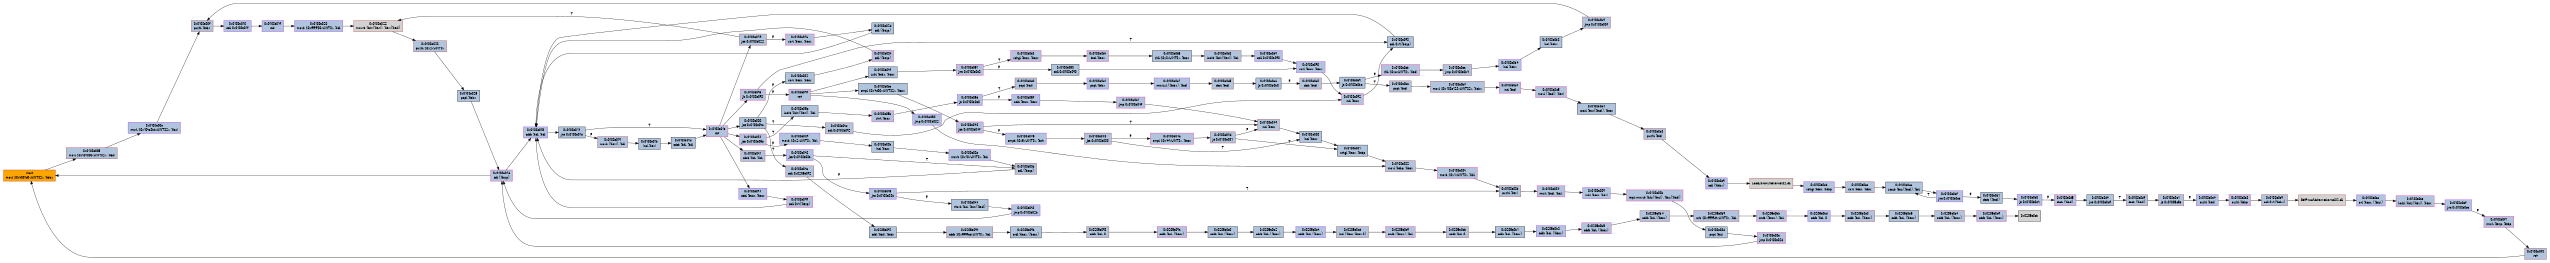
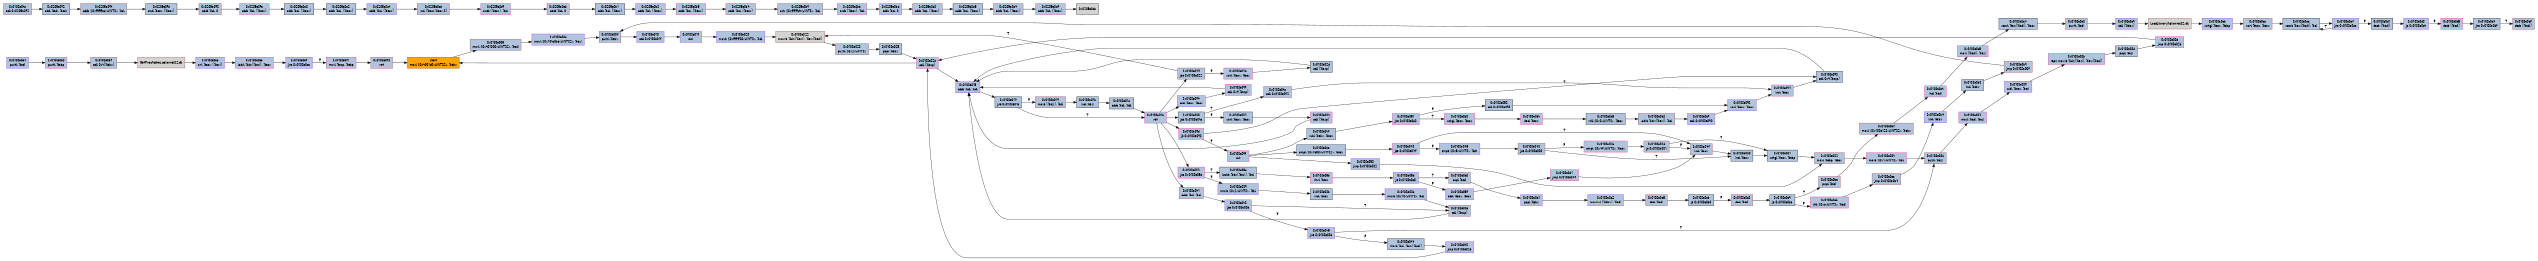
  digraph {
    fontname="Patrick Hand"
    rankdir=LR
    node [color=brown fillcolor=lightsteelblue fontname="Patrick Hand" shape=rectangle style=filled]
    edge [color="#000000" fontname="Patrick Hand"]
    n1 [fillcolor=orange label="start\nmovl $0x4001d0<UINT32>, %ebx"]
    n2 [label="0x0108e005\nmovl $0x401000<UINT32>, %edi"]
    n3 [color=purple label="0x0108e00a\nmovl $0x104c8b6<UINT32>, %esi"]
    n4 [label="0x0108e00f\npushl %ebx"]
    n5 [color=purple label="0x0108e010\ncall 0x0108e01f"]
    n6 [color=purple label="0x0108e01f\ncld "]
    n7 [color=purple label="0x0108e020\nmovb $0xffffff80<UINT8>, %dl"]
    n8 [fillcolor=lightgrey label="0x0108e022\nmovsb %ds:(%esi), %es:(%edi)"]
    n9 [label="0x0108e023\npushl $0x2<UINT8>"]
    n10 [color=black label="0x0108e025\npopl %ebx"]
    n11 [color=deeppink label="0x0108e026\ncall (%esp)"]
    n12 [color=purple label="0x0108e015\naddb %dl, %dl"]
    n13 [color=black label="0x0108e017\njne 0x0108e01e"]
    n14 [label="0x0108e019\nmovb (%esi), %dl"]
    n15 [color=deeppink label="0x0108e01e\nret"]
    n16 [color=black label="0x0108e01b\nincl %esi"]
    n17 [label="0x0108e029\njae 0x0108e022"]
    n18 [color=black label="0x0108e030\njae 0x0108e04a"]
    n19 [color=purple label="0x0108e097\nadcl %ecx, %ecx"]
    n20 [color=deeppink label="0x0108e09d\njb 0x0108e093"]
    n21 [color=deeppink label="0x0108e037\njae 0x0108e05a"]
    n22 [label="0x0108e041\nadcb %al, %al"]
    n23 [color=black label="0x0108e01c\nadcb %dl, %dl"]
    n24 [color=deeppink label="0x0108e02b\nxorl %ecx, %ecx"]
    n25 [label="0x0108e04a\ncall 0x0108e092"]
    n26 [color=black label="0x0108e032\nxorl %eax, %eax"]
    n27 [label="0x0108e04a\ncall 0x0205e092"]
    n28 [color=deeppink label="0x0108e099\ncall 0x4(%esp)"]
    n29 [color=black label="0x0108e093\ncall 0x4(%esp)"]
    n30 [color=deeppink label="0x0108e09f\nret"]
    n31 [color=purple label="0x0108e039\nmovb $0x2<UINT8>, %bl"]
    n32 [color=black label="0x0108e05a\nlodsb %ds:(%esi), %al"]
    n33 [color=purple label="0x0108e043\njae 0x0108e03e"]
    n34 [color=black label="0x0108e02d\ncall (%esp)"]
    n35 [color=deeppink label="0x0108e092\nincl %ecx"]
    n36 [color=deeppink label="0x0108e034\ncall (%esp)"]
    n37 [color=black label="0x0205e092\naddl %edi, %edx"]
    n38 [color=black label="0x0108e04f\nsubl %ebx, %ecx"]
    n39 [color=black label="0x0108e06e\ncmpl $0x7d00<UINT32>, %eax"]
    n40 [color=purple label="0x0108e058\njmp 0x0108e082"]
    n41 [color=deeppink label="0x0108e051\njne 0x0108e063"]
    n42 [color=deeppink label="0x0108e073\njae 0x0108e07f"]
    n43 [label="0x0108e082\nmovl %ebp, %eax"]
    n44 [color=deeppink label="0x0108e063\nxchgl %eax, %ecx"]
    n45 [color=black label="0x0108e053\ncall 0x0108e090"]
    n46 [color=deeppink label="0x0108e064\ndecl %eax"]
    n47 [color=purple label="0x0108e090\nxorl %ecx, %ecx"]
    n48 [color=black label="0x0108e065\nshll $0x8<UINT8>, %eax"]
    n49 [label="0x0108e068\nlodsb %ds:(%esi), %al"]
    n50 [color=purple label="0x0108e069\ncall 0x0108e090"]
    n51 [color=purple label="0x0108e075\ncmpb $0x5<UINT8>, %ah"]
    n52 [label="0x0108e07f\nincl %ecx"]
    n53 [label="0x0108e078\njae 0x0108e080"]
    n54 [color=black label="0x0108e080\nincl %ecx"]
    n55 [color=deeppink label="0x0108e07a\ncmpl $0x7f<UINT8>, %eax"]
    n56 [label="0x0108e07d\nja 0x0108e081"]
    n57 [color=black label="0x0108e081\nxchgl %eax, %ebp"]
    n58 [color=deeppink label="0x0108e084\nmovb $0x1<UINT8>, %bl"]
    n59 [label="0x0108e086\npushl %esi"]
    n60 [color=deeppink label="0x0108e087\nmovl %edi, %esi"]
    n61 [color=purple label="0x0108e089\nsubl %eax, %esi"]
    n62 [color=deeppink label="0x0108e08b\nrepz movsb %ds:(%esi), %es:(%edi)"]
    n63 [color=black label="0x0108e08d\npopl %esi"]
    n64 [color=deeppink label="0x0108e08e\njmp 0x0108e026"]
    n65 [color=black label="0x0108e03b\nincl %ecx"]
    n66 [color=deeppink label="0x0108e05b\nshrl %eax"]
    n67 [color=purple label="0x0108e03c\nmovb $0x10<UINT8>, %al"]
    n68 [label="0x0108e03e\ncall (%esp)"]
    n69 [color=purple label="0x0108e045\njne 0x0108e086"]
    n70 [color=black label="0x0108e047\nstosb %al, %es:(%edi)"]
    n71 [color=purple label="0x0108e048\njmp 0x0108e026"]
    n72 [color=purple label="0x0108e05d\nje 0x0108e0a0"]
    n73 [color=purple label="0x0108e05f\nadcl %ecx, %ecx"]
    n74 [label="0x0108e0a0\npopl %edi"]
    n75 [color=deeppink label="0x0108e061\njmp 0x0108e07f"]
    n76 [color=purple label="0x0108e0a1\npopl %ebx"]
    n77 [color=purple label="0x0108e0a2\nmovzwl (%ebx), %edi"]
    n78 [label="0x0108e0a5\ndecl %edi"]
    n79 [color=black label="0x0108e0a6\nje 0x0108e0b0"]
    n80 [label="0x0108e0a8\ndecl %edi"]
    n81 [color=black label="0x0108e0a9\nje 0x0108e0be"]
    n82 [color=deeppink label="0x0108e0ab\nshll $0xc<UINT8>, %edi"]
    n83 [label="0x0108e0be\npopl %edi"]
    n84 [label="0x0108e0ae\njmp 0x0108e0b7"]
    n85 [label="0x0108e0bf\nmovl $0x108e128<UINT32>, %ebx"]
    n86 [color=purple label="0x0108e0b7\nincl %ebx"]
    n87 [color=black label="0x0108e0b8\nincl %ebx"]
    n88 [label="0x0108e0b9\njmp 0x0108e00f"]
    n89 [color=deeppink label="0x0108e0c4\nincl %edi"]
    n90 [color=deeppink label="0x0108e0c5\nmovl (%edi), %esi"]
    n91 [color=black label="0x0108e0c7\nscasl %es:(%edi), %eax"]
    n92 [label="0x0108e0c8\npushl %edi"]
    n93 [color=purple label="0x0108e0c9\ncall (%ebx)"]
    n94 [fillcolor=lightgrey label="LoadLibraryA@kernel32.dll"]
    n95 [color=purple label="0x0108e0cb\nxchgl %eax, %ebp"]
    n96 [label="0x0108e0cc\nxorl %eax, %eax"]
    n97 [color=black label="0x0108e0ce\nscasb %es:(%edi), %al"]
    n98 [color=purple label="0x0108e0cf\njne 0x0108e0ce"]
    n99 [color=black label="0x0108e0d1\ndecb (%edi)"]
    n100 [color=purple label="0x0108e0d3\nje 0x0108e0c4"]
    n101 [color=deeppink label="0x0108e0d5\ndecb (%edi)"]
    n102 [color=black label="0x0108e0d7\njne 0x0108e0df"]
    n103 [label="0x0108e0df\ndecb (%edi)"]
-   n104 [label="0x0108e0e1\nje 0x01005a5e"]
    n105 [color=purple label="0x0108e0e7\npushl %edi"]
    n106 [color=deeppink label="0x0108e0e8\npushl %ebp"]
    n107 [label="0x0108e0e9\ncall 0x4(%ebx)"]
    n108 [fillcolor=lightgrey label="GetProcAddress@kernel32.dll"]
    n109 [color=purple label="0x0108e0ec\norl %eax, (%esi)"]
    n110 [color=deeppink label="0x0108e0ee\nlodsl %ds:(%esi), %eax"]
    n111 [color=purple label="0x0108e0ef\njne 0x0108e0cc"]
    n112 [color=deeppink label="0x0108e0f1\nmovl %esp, %ebp"]
    n113 [label="0x0108e0f3\nret"]
    n114 [label="0x0205e094\naddb $0xffffffed<UINT8>, %al"]
    n115 [color=black label="0x0205e096\nandl %eax, (%eax)"]
    n116 [label="0x0205e098\naddb %al, 0"]
    n117 [color=deeppink label="0x0205e09e\naddb %al, (%eax)"]
    n118 [color=black label="0x0205e0a0\naddb %al, (%eax)"]
    n119 [color=black label="0x0205e0a2\naddb %al, (%eax)"]
    n120 [color=purple label="0x0205e0a4\naddb %al, (%ecx)"]
    n121 [label="0x0205e0a6\nincl (%ecx,%eax,8)"]
    n122 [color=deeppink label="0x0205e0a9\nandb (%eax), %al"]
    n123 [label="0x0205e0ab\naddb %al, 0"]
    n124 [color=black label="0x0205e0b1\naddb %al, (%eax)"]
    n125 [color=purple label="0x0205e0b3\naddb %al, (%eax)"]
    n126 [color=deeppink label="0x0205e0b5\naddb %al, (%eax)"]
    n127 [label="0x0205e0b7\naddb %al, (%ecx)"]
    n128 [label="0x0205e0b9\norb $0xffffffd4<UINT8>, %al"]
    n129 [color=deeppink label="0x0205e0bb\nandb (%eax), %al"]
    n130 [color=purple label="0x0205e0bd\naddb %al, 0"]
    n131 [label="0x0205e0c3\naddb %al, (%eax)"]
    n132 [color=black label="0x0205e0c5\naddb %al, (%eax)"]
    n133 [label="0x0205e0c7\naddb %al, (%eax)"]
    n134 [color=deeppink label="0x0205e0c9\naddb %al, (%ecx)"]
    n135 [color=black fillcolor=lightgrey label="0x0205e0cb"]
    n1 -> n2
    n2 -> n3
    n3 -> n4
    n4 -> n5
    n5 -> n6
    n6 -> n7
    n7 -> n8
    n8 -> n9
    n9 -> n10
    n10 -> n11
    n11 -> n1
    n11 -> n12
    n12 -> n13
    n13 -> n14 [label=F]
    n13 -> n15 [label=T]
    n14 -> n16
    n15 -> n17
    n15 -> n18
    n15 -> n19
    n15 -> n20
    n15 -> n21
    n15 -> n22
    n16 -> n23
    n17 -> n8 [label=T]
    n17 -> n24 [label=F]
    n18 -> n25 [label=T]
    n18 -> n26 [label=F]
-   n18 -> n27 [label=T]
    n19 -> n28
    n20 -> n29 [label=T]
    n20 -> n30 [label=F]
    n21 -> n31 [label=F]
    n21 -> n32 [label=T]
    n22 -> n33
    n23 -> n15
    n24 -> n34
    n25 -> n35
    n26 -> n36
    n27 -> n37
    n28 -> n12
    n29 -> n12
    n30 -> n38
    n30 -> n39
    n30 -> n40
    n31 -> n65
    n32 -> n66
    n33 -> n68 [label=T]
    n33 -> n69 [label=F]
    n34 -> n12
    n35 -> n29
    n36 -> n12
    n37 -> n114
    n38 -> n41
    n39 -> n42
    n40 -> n43
    n41 -> n44 [label=T]
    n41 -> n45 [label=F]
    n42 -> n51 [label=F]
    n42 -> n52 [label=T]
    n43 -> n58
    n44 -> n46
    n45 -> n47
    n46 -> n48
    n47 -> n35
    n48 -> n49
    n49 -> n50
    n50 -> n47
    n51 -> n53
    n52 -> n54
    n53 -> n54 [label=T]
    n53 -> n55 [label=F]
    n54 -> n57
    n55 -> n56
    n56 -> n52 [label=F]
    n56 -> n57 [label=T]
    n57 -> n43
    n58 -> n59
    n59 -> n60
    n60 -> n61
    n61 -> n62
    n62 -> n63
    n63 -> n64
    n64 -> n11
    n65 -> n67
    n66 -> n72
    n67 -> n68
    n68 -> n12
    n69 -> n59 [label=T]
    n69 -> n70 [label=F]
    n70 -> n71
    n71 -> n11
    n72 -> n73 [label=F]
    n72 -> n74 [label=T]
    n73 -> n75
    n74 -> n76
    n75 -> n52
    n76 -> n77
    n77 -> n78
    n78 -> n79
    n79 -> n80 [label=F]
    n80 -> n81
    n81 -> n82 [label=F]
    n81 -> n83 [label=T]
    n82 -> n84
    n83 -> n85
    n84 -> n86
    n85 -> n89
    n86 -> n87
    n87 -> n88
    n88 -> n4
    n89 -> n90
    n90 -> n91
    n91 -> n92
    n92 -> n93
    n93 -> n94
    n94 -> n95
    n95 -> n96
    n96 -> n97
    n97 -> n98
    n98 -> n97 [label=T]
    n98 -> n99 [label=F]
    n99 -> n100
    n100 -> n101 [label=F]
    n101 -> n102
    n102 -> n103 [label=T]
-   n103 -> n104
-   n104 -> n105 [label=F]
    n105 -> n106
    n106 -> n107
    n107 -> n108
    n108 -> n109
    n109 -> n110
    n110 -> n111
    n111 -> n112 [label=F]
    n112 -> n113
    n113 -> n1
    n114 -> n115
    n115 -> n116
    n116 -> n117
    n117 -> n118
    n118 -> n119
    n119 -> n120
    n120 -> n121
    n121 -> n122
    n122 -> n123
    n123 -> n124
    n124 -> n125
    n125 -> n126
    n126 -> n127
    n127 -> n128
    n128 -> n129
    n129 -> n130
    n130 -> n131
    n131 -> n132
    n132 -> n133
    n133 -> n134
    n134 -> n135
  }
